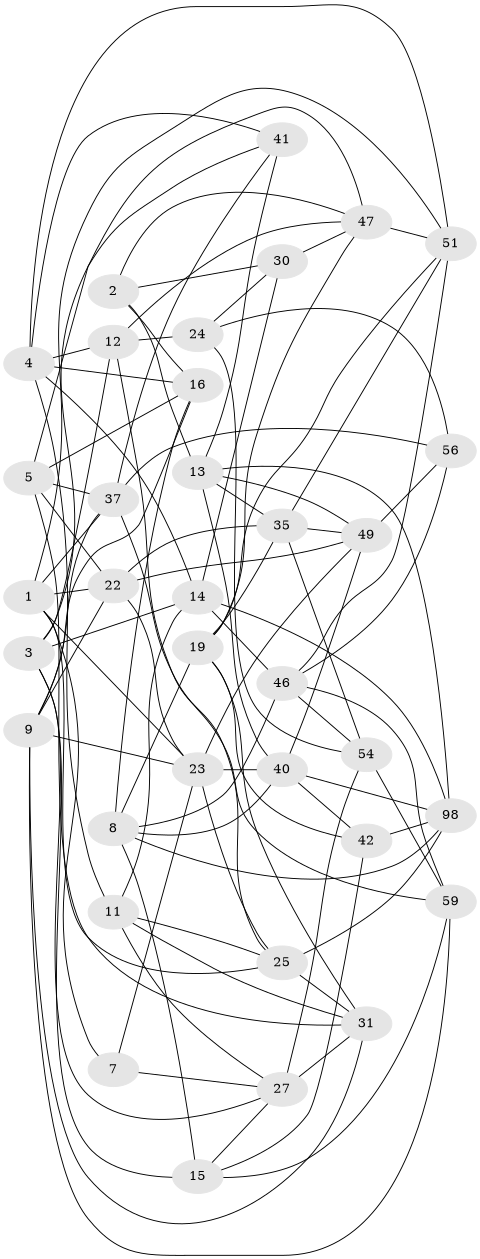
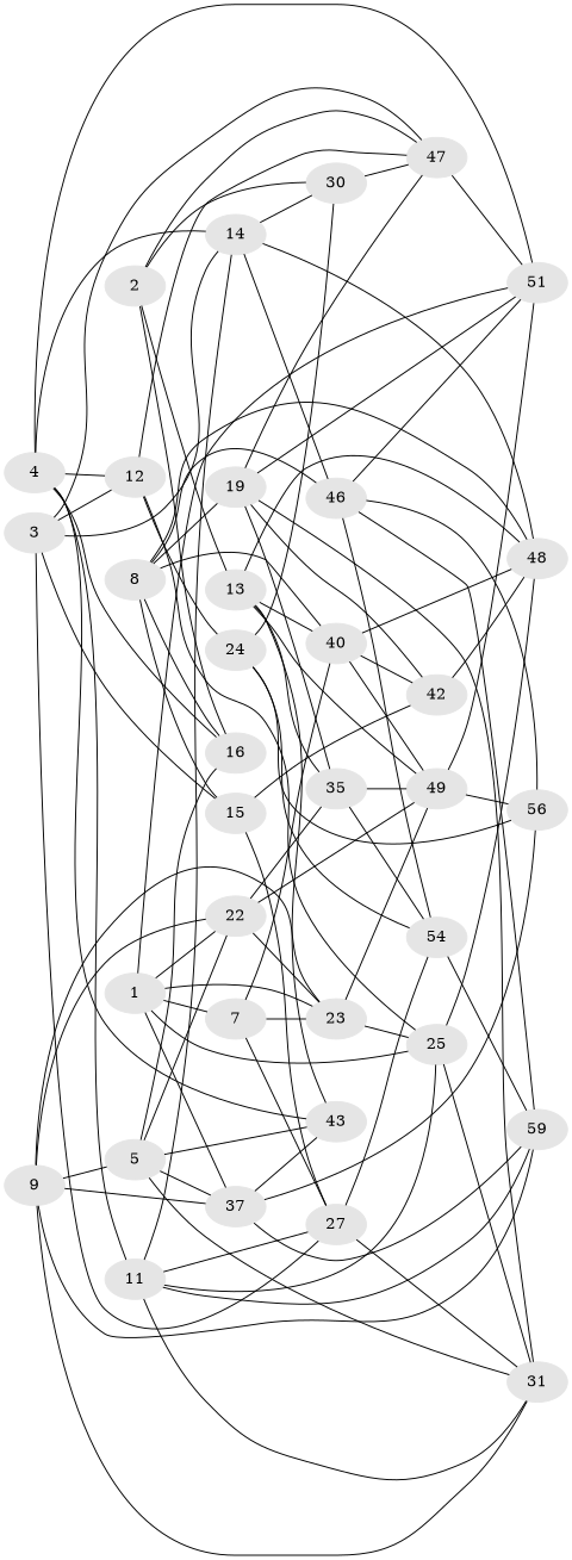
  graph {
    rankdir=LR
    node [color=gray90 style=filled]
    1 [super="+34"]
    7
    22 [super="+29"]
    23 [super="+39"]
    25 [super="+61"]
    37 [super="+44"]
    51 [super="+63"]
    27 [super="+45"]
    40 [super="+43"]
    35 [super="+38"]
    49 [super="+52"]
    31 [super="+58"]
-   48 [super="+55" label=98]
-   41
+   48 [super="+55"]
+   41 [label=43]
    59 [super="+64"]
    56
    2 [super="+66"]
    13 [super="+33"]
    16 [super="+53"]
    30 [super="+36"]
    47 [super="+60"]
    3 [super="+6"]
    12 [super="+50"]
    14 [super="+18"]
    15 [super="+26"]
    24
    46 [super="+57"]
    42
    54 [super="+65"]
    4 [super="+32"]
    11 [super="+20"]
    5 [super="+17"]
    8 [super="+62"]
    19 [super="+21"]
    9 [super="+28"]
    1 -- 7
    1 -- 22
    1 -- 23
    1 -- 25
    1 -- 37
    1 -- 51
    7 -- 23
    7 -- 27
-   23 -- 40
+   7 -- 40
    22 -- 23
    22 -- 35
    22 -- 49
    23 -- 25
    23 -- 49
    25 -- 31
    25 -- 48
    37 -- 41
    37 -- 59
    37 -- 56
    27 -- 31
    27 -- 54
    40 -- 49
    40 -- 48
    40 -- 42
-   35 -- 51
+   49 -- 51
    35 -- 49
    35 -- 54
    49 -- 56
    2 -- 13
    2 -- 16
    2 -- 30 [weight=2]
    2 -- 47
    13 -- 40
    13 -- 35
    13 -- 49
    13 -- 48
    13 -- 41
    30 -- 47
    47 -- 51
    3 -- 27
    3 -- 47
    3 -- 12 [weight=2]
    3 -- 14
    3 -- 15
    12 -- 25
    12 -- 47
    12 -- 24
    14 -- 48
    14 -- 30
    14 -- 46
    15 -- 27
    15 -- 42
    24 -- 56
    24 -- 30
    24 -- 54
    46 -- 51
    46 -- 59
    46 -- 56
    46 -- 54
    42 -- 48
    54 -- 59 [weight=2]
    4 -- 51
    4 -- 41
    4 -- 16
    4 -- 12
    4 -- 14
    4 -- 11
    11 -- 25
    11 -- 27
    11 -- 31
-   15 -- 59
+   11 -- 59
    11 -- 14
    5 -- 22
    5 -- 37
    5 -- 31
    5 -- 41
    5 -- 16 [weight=2]
    8 -- 40
    8 -- 48
    8 -- 16
    8 -- 15
    8 -- 46
    8 -- 19
    19 -- 51
    19 -- 35
    19 -- 31
    19 -- 47
    19 -- 42
    9 -- 22
    9 -- 23
    9 -- 37
    9 -- 31
    9 -- 59
-   9 -- 16
+   9 -- 5
  }
